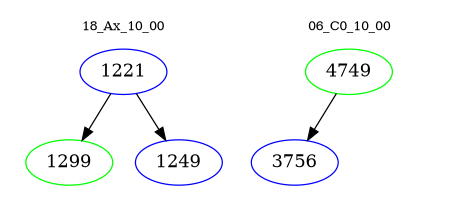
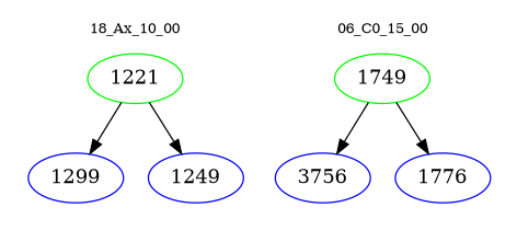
  digraph {
    node [color=blue]
    edge [color=black]
-   n1 [label=1221]
-   n2 [color=green label=1299]
+   n1 [color=green label=1221]
+   n2 [label=1299]
    n3 [label=1249]
-   n4 [color=green label=4749]
+   n4 [color=green label=1749]
    n5 [label=3756]
+   n6 [label=1776]
    subgraph cluster_1 {
      color=white
      fontsize=10
      label="18_Ax_10_00"
      n1
      n2
      n3
    }
    subgraph cluster_2 {
      color=white
      fontsize=10
-     label="06_C0_10_00"
+     label="06_C0_15_00"
      n4
      n5
+     n6
    }
    n1 -> n2
    n1 -> n3
    n4 -> n5
+   n4 -> n6
  }
